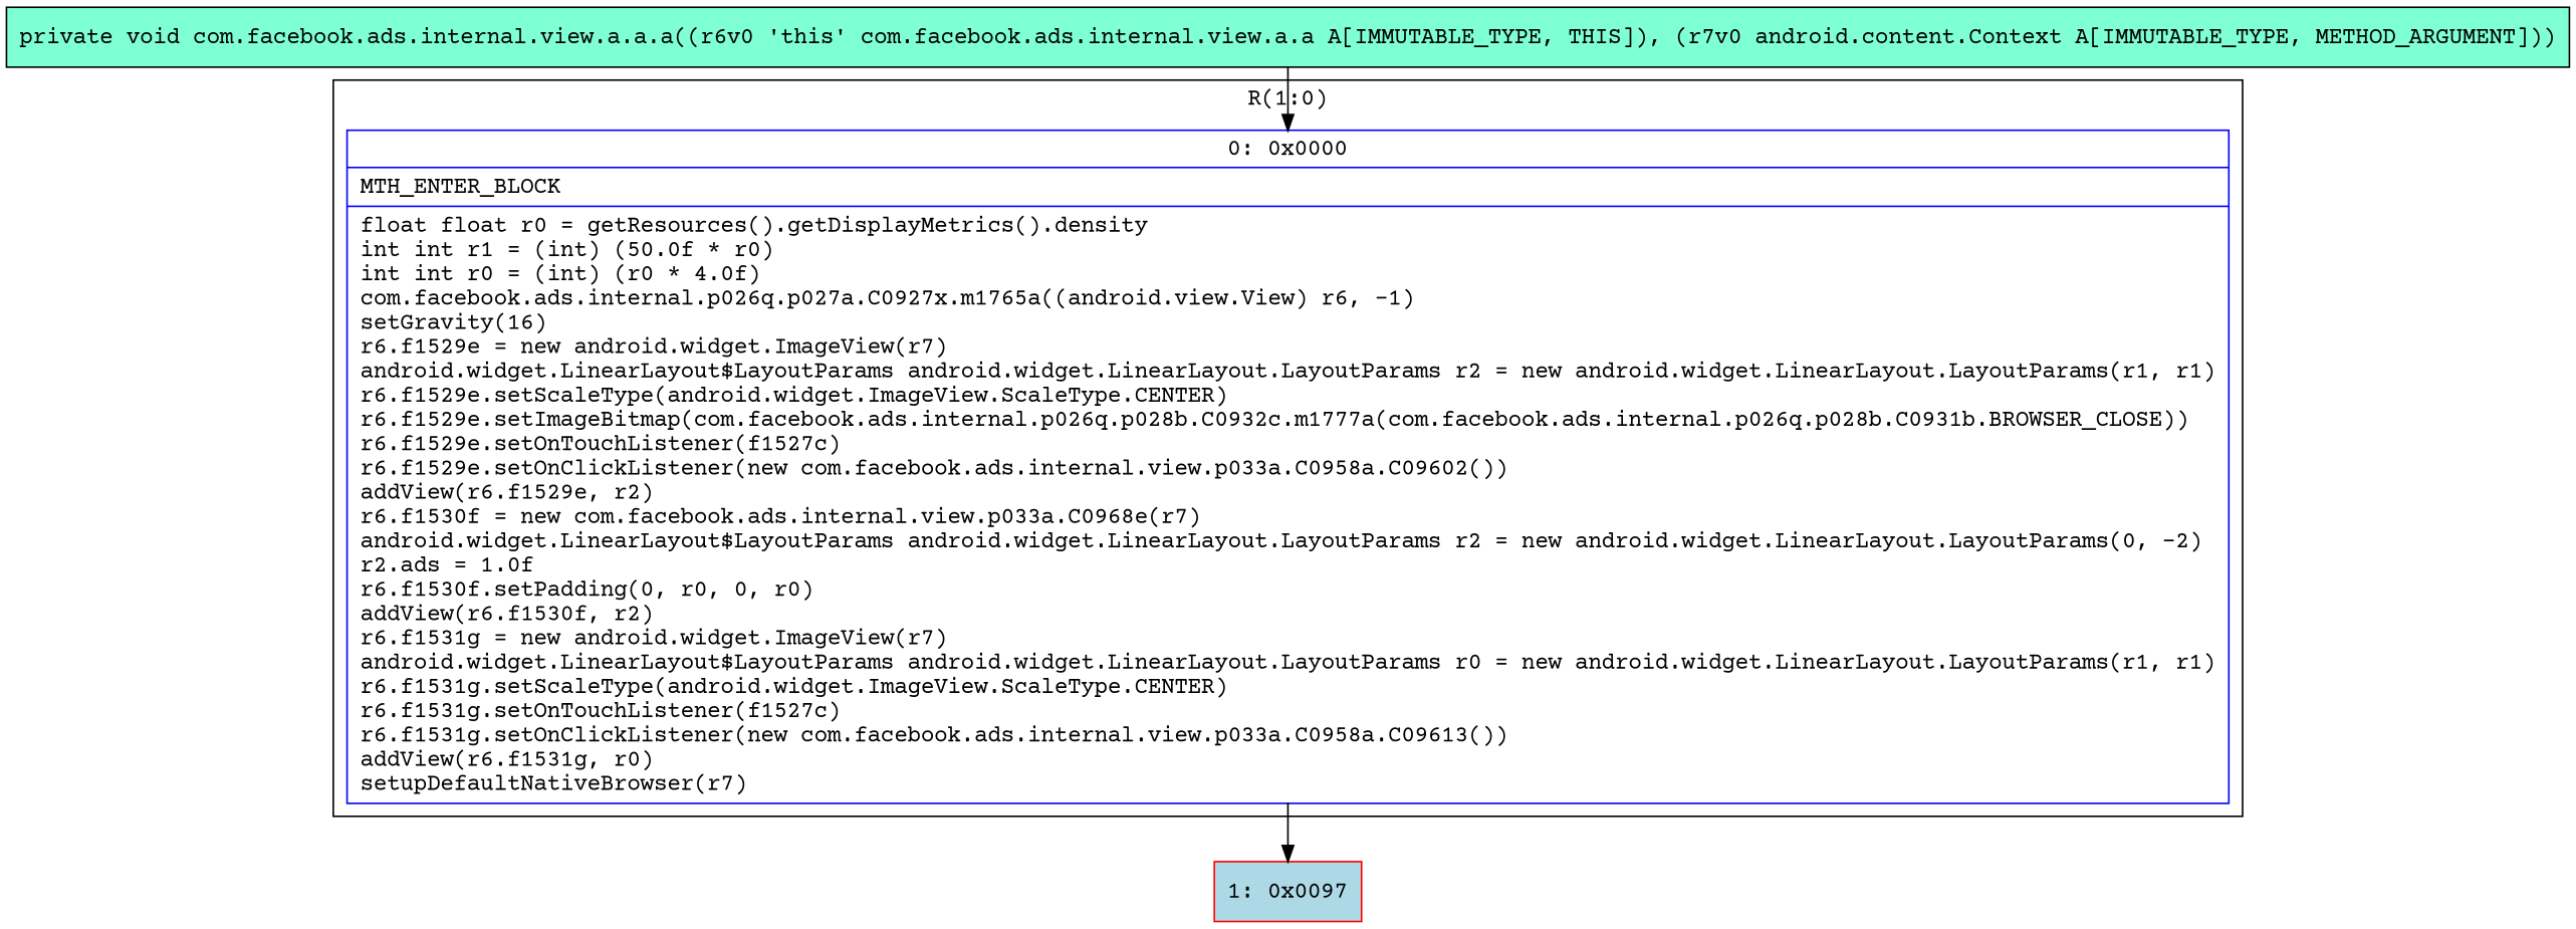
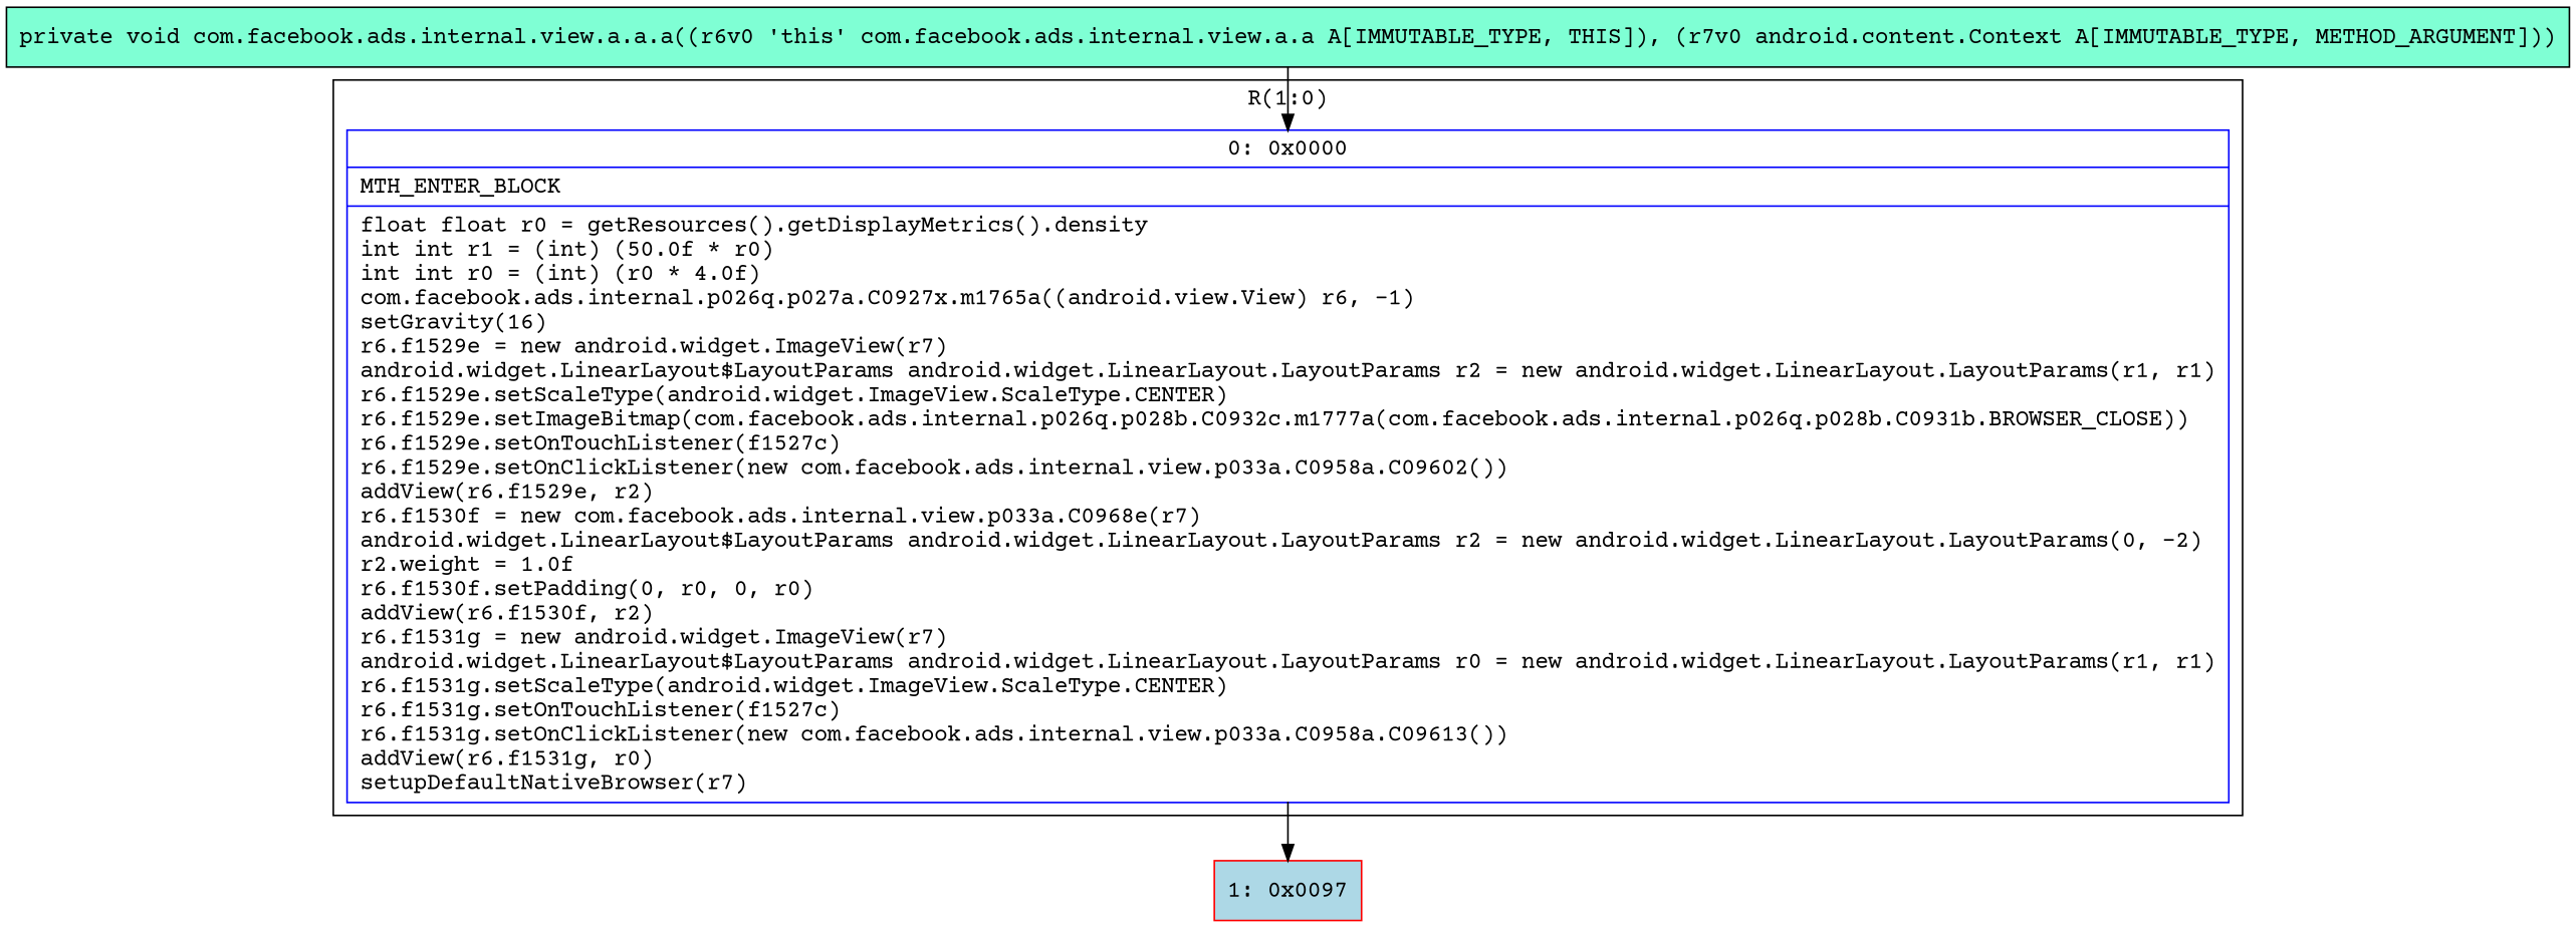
  digraph {
    fontname="Courier Prime"
    node [shape=record style=filled fontname="Courier Prime"]
    edge [fontname="Courier Prime"]
-   n1 [color=blue label="{0\:\ 0x0000|MTH_ENTER_BLOCK\l|float float r0 = getResources().getDisplayMetrics().density\lint int r1 = (int) (50.0f * r0)\lint int r0 = (int) (r0 * 4.0f)\lcom.facebook.ads.internal.p026q.p027a.C0927x.m1765a((android.view.View) r6, \-1)\lsetGravity(16)\lr6.f1529e = new android.widget.ImageView(r7)\landroid.widget.LinearLayout$LayoutParams android.widget.LinearLayout.LayoutParams r2 = new android.widget.LinearLayout.LayoutParams(r1, r1)\lr6.f1529e.setScaleType(android.widget.ImageView.ScaleType.CENTER)\lr6.f1529e.setImageBitmap(com.facebook.ads.internal.p026q.p028b.C0932c.m1777a(com.facebook.ads.internal.p026q.p028b.C0931b.BROWSER_CLOSE))\lr6.f1529e.setOnTouchListener(f1527c)\lr6.f1529e.setOnClickListener(new com.facebook.ads.internal.view.p033a.C0958a.C09602())\laddView(r6.f1529e, r2)\lr6.f1530f = new com.facebook.ads.internal.view.p033a.C0968e(r7)\landroid.widget.LinearLayout$LayoutParams android.widget.LinearLayout.LayoutParams r2 = new android.widget.LinearLayout.LayoutParams(0, \-2)\lr2.ads = 1.0f\lr6.f1530f.setPadding(0, r0, 0, r0)\laddView(r6.f1530f, r2)\lr6.f1531g = new android.widget.ImageView(r7)\landroid.widget.LinearLayout$LayoutParams android.widget.LinearLayout.LayoutParams r0 = new android.widget.LinearLayout.LayoutParams(r1, r1)\lr6.f1531g.setScaleType(android.widget.ImageView.ScaleType.CENTER)\lr6.f1531g.setOnTouchListener(f1527c)\lr6.f1531g.setOnClickListener(new com.facebook.ads.internal.view.p033a.C0958a.C09613())\laddView(r6.f1531g, r0)\lsetupDefaultNativeBrowser(r7)\l}" fillcolor=white]
+   n1 [color=blue label="{0\:\ 0x0000|MTH_ENTER_BLOCK\l|float float r0 = getResources().getDisplayMetrics().density\lint int r1 = (int) (50.0f * r0)\lint int r0 = (int) (r0 * 4.0f)\lcom.facebook.ads.internal.p026q.p027a.C0927x.m1765a((android.view.View) r6, \-1)\lsetGravity(16)\lr6.f1529e = new android.widget.ImageView(r7)\landroid.widget.LinearLayout$LayoutParams android.widget.LinearLayout.LayoutParams r2 = new android.widget.LinearLayout.LayoutParams(r1, r1)\lr6.f1529e.setScaleType(android.widget.ImageView.ScaleType.CENTER)\lr6.f1529e.setImageBitmap(com.facebook.ads.internal.p026q.p028b.C0932c.m1777a(com.facebook.ads.internal.p026q.p028b.C0931b.BROWSER_CLOSE))\lr6.f1529e.setOnTouchListener(f1527c)\lr6.f1529e.setOnClickListener(new com.facebook.ads.internal.view.p033a.C0958a.C09602())\laddView(r6.f1529e, r2)\lr6.f1530f = new com.facebook.ads.internal.view.p033a.C0968e(r7)\landroid.widget.LinearLayout$LayoutParams android.widget.LinearLayout.LayoutParams r2 = new android.widget.LinearLayout.LayoutParams(0, \-2)\lr2.weight = 1.0f\lr6.f1530f.setPadding(0, r0, 0, r0)\laddView(r6.f1530f, r2)\lr6.f1531g = new android.widget.ImageView(r7)\landroid.widget.LinearLayout$LayoutParams android.widget.LinearLayout.LayoutParams r0 = new android.widget.LinearLayout.LayoutParams(r1, r1)\lr6.f1531g.setScaleType(android.widget.ImageView.ScaleType.CENTER)\lr6.f1531g.setOnTouchListener(f1527c)\lr6.f1531g.setOnClickListener(new com.facebook.ads.internal.view.p033a.C0958a.C09613())\laddView(r6.f1531g, r0)\lsetupDefaultNativeBrowser(r7)\l}" fillcolor=white]
    n2 [color=red label="{1\:\ 0x0097}" fillcolor=lightblue]
    n3 [label="{private void com.facebook.ads.internal.view.a.a.a((r6v0 'this' com.facebook.ads.internal.view.a.a A[IMMUTABLE_TYPE, THIS]), (r7v0 android.content.Context A[IMMUTABLE_TYPE, METHOD_ARGUMENT])) }" fillcolor=aquamarine]
    subgraph cluster_1 {
      label="R(1:0)"
      n1
    }
    n1 -> n2
    n3 -> n1
  }
